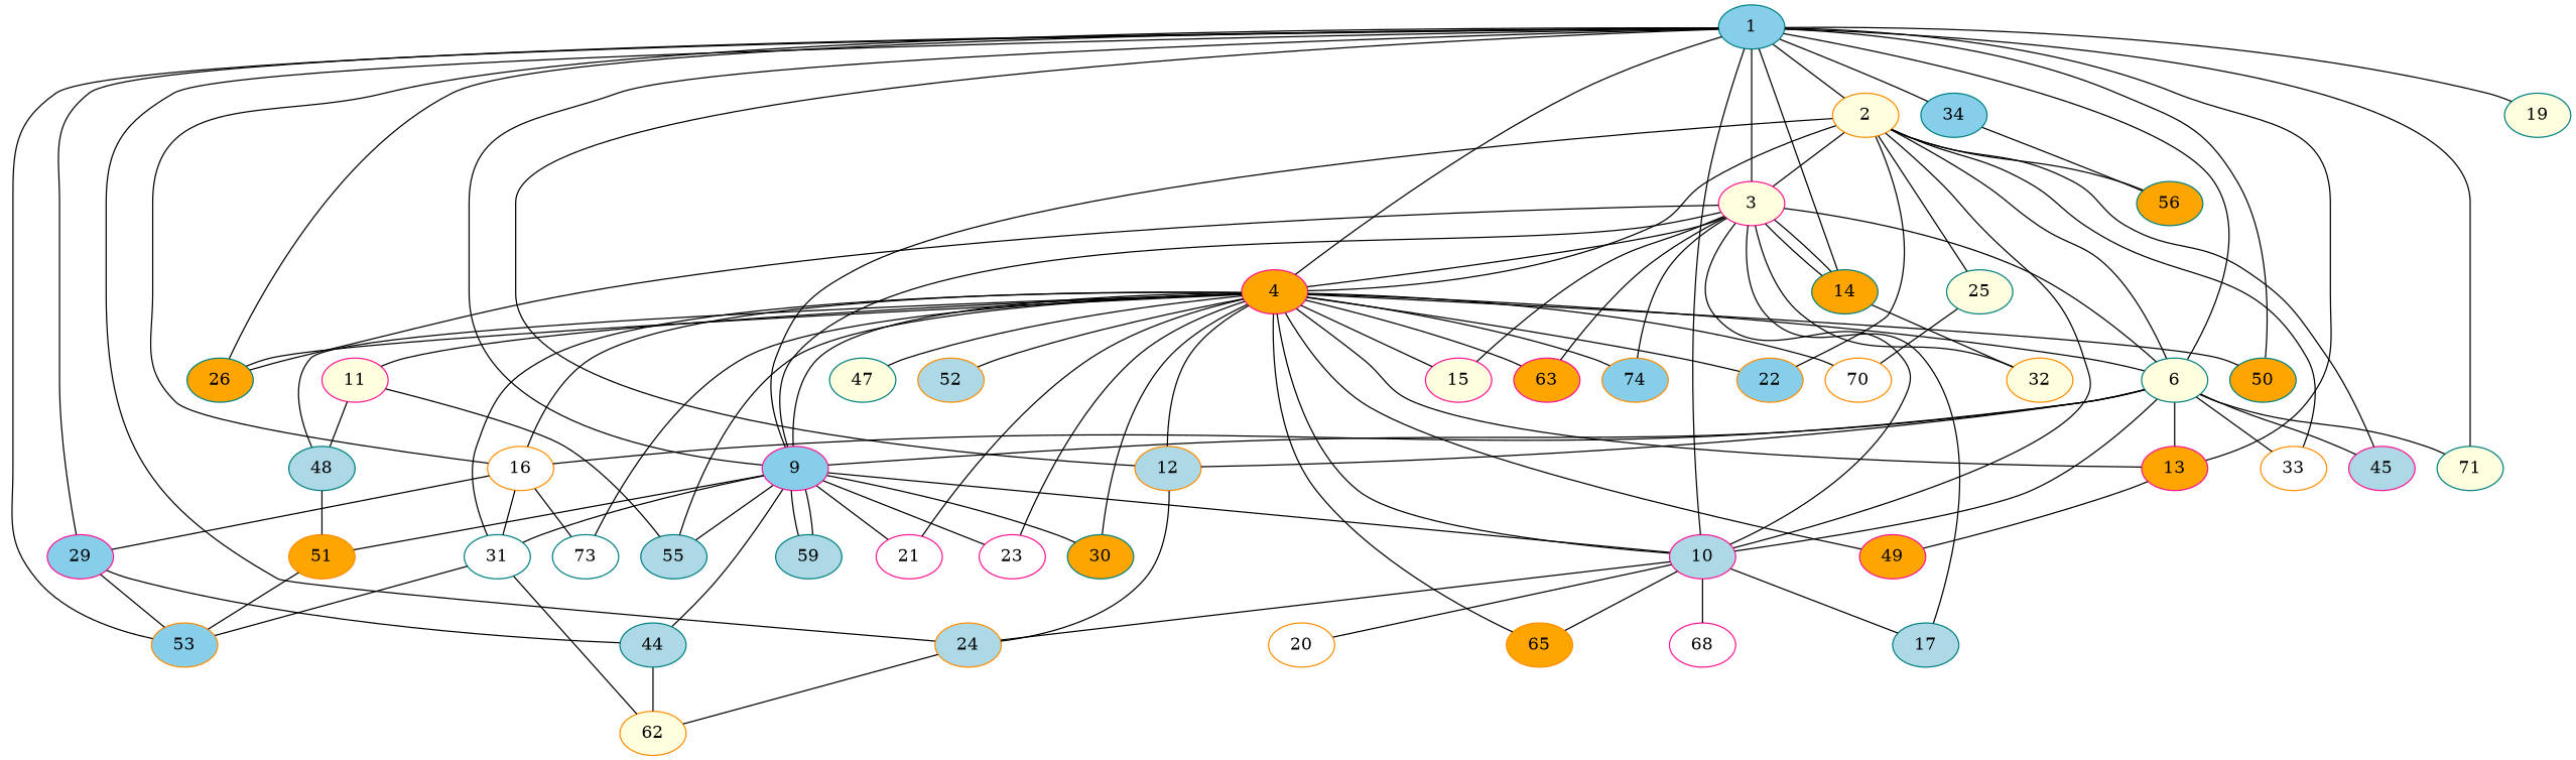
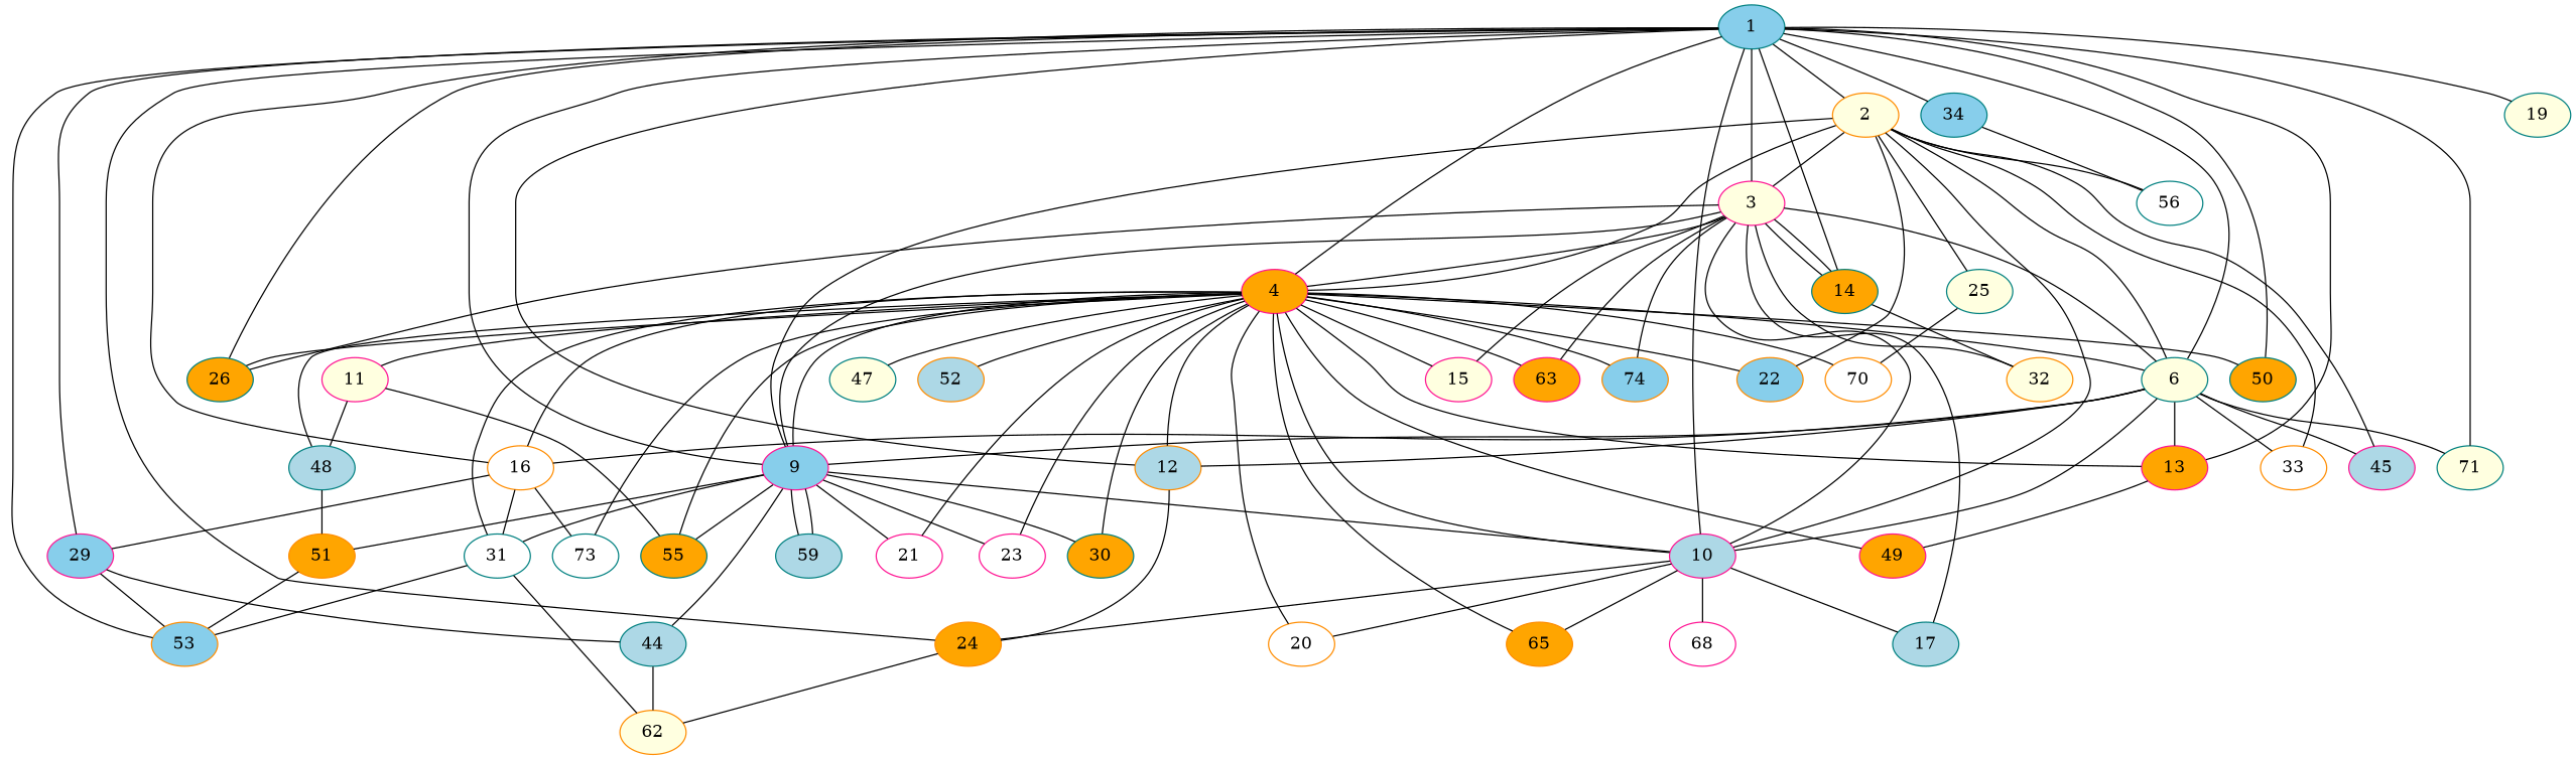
  graph {
    node [color=teal fillcolor=lightyellow style=filled]
    1 [fillcolor=skyblue super="+7"]
    2 [color=darkorange super="+8"]
    3 [color=deeppink super="+38"]
    4 [color=deeppink fillcolor=orange super="+5"]
    6 [super="+18"]
    9 [color=deeppink fillcolor=skyblue super="+40"]
    10 [color=deeppink fillcolor=lightblue super="+54"]
    12 [color=darkorange fillcolor=lightblue super="+41"]
    13 [color=deeppink fillcolor=orange super="+27"]
    14 [fillcolor=orange super="+58"]
    16 [color=darkorange fillcolor=white super="+28"]
    19
-   24 [color=darkorange fillcolor=lightblue super="+37"]
+   24 [color=darkorange fillcolor=orange super="+37"]
    26 [fillcolor=orange super="+35"]
    29 [color=deeppink fillcolor=skyblue super="+60"]
    34 [fillcolor=skyblue]
    50 [fillcolor=orange]
    53 [color=darkorange fillcolor=skyblue]
    71
    22 [color=darkorange fillcolor=skyblue]
    25
    33 [color=darkorange fillcolor=white super="+61"]
    45 [color=deeppink fillcolor=lightblue]
-   56 [fillcolor=orange]
+   56 [fillcolor=white]
    15 [color=deeppink]
    17 [fillcolor=lightblue]
    32 [color=darkorange]
    63 [color=deeppink fillcolor=orange]
    74 [color=darkorange fillcolor=skyblue]
    11 [color=deeppink super="+43"]
    20 [color=darkorange fillcolor=white]
    21 [color=deeppink fillcolor=white]
    23 [color=deeppink fillcolor=white super="+66"]
    30 [fillcolor=orange super="+46"]
    31 [fillcolor=white super="+42"]
    47
    48 [fillcolor=lightblue]
    49 [color=deeppink fillcolor=orange]
    52 [color=darkorange fillcolor=lightblue]
-   55 [fillcolor=lightblue super="+64"]
+   55 [fillcolor=orange super="+64"]
    65 [color=darkorange fillcolor=orange]
    70 [color=darkorange fillcolor=white]
    73 [fillcolor=white]
    44 [fillcolor=lightblue]
    51 [color=darkorange fillcolor=orange super="+69"]
    59 [fillcolor=lightblue]
    68 [color=deeppink fillcolor=white]
    62 [color=darkorange super="+72"]
    1 -- 2 [weight=4]
    1 -- 3 [weight=2]
    1 -- 4 [weight=4]
    1 -- 6 [weight=3]
    1 -- 9 [weight=2]
    1 -- 10 [weight=3]
    1 -- 12
    1 -- 13
    1 -- 14
    1 -- 16
    1 -- 19 [weight=2]
    1 -- 24
    1 -- 26
    1 -- 29
    1 -- 34 [weight=2]
    1 -- 50
    1 -- 53
    1 -- 71
    2 -- 3 [weight=3]
    2 -- 4 [weight=4]
    2 -- 6 [weight=2]
    2 -- 9 [weight=2]
    2 -- 10 [weight=2]
    2 -- 22
    2 -- 25
    2 -- 33 [weight=2]
    2 -- 45
    2 -- 56
    3 -- 4 [weight=2]
    3 -- 6
    3 -- 9
    3 -- 10
    3 -- 14
    3 -- 14
    3 -- 26
    3 -- 15
    3 -- 17
    3 -- 32
    3 -- 63
    3 -- 74
    4 -- 6 [weight=2]
    4 -- 9 [weight=3]
    4 -- 10 [weight=2]
    4 -- 12
    4 -- 13
    4 -- 16
    4 -- 26
    4 -- 50
    4 -- 22
    4 -- 15
    4 -- 63
    4 -- 74
    4 -- 11 [weight=2]
+   4 -- 20
    4 -- 21
    4 -- 23 [weight=2]
    4 -- 30 [weight=2]
    4 -- 31
    4 -- 47
    4 -- 48
    4 -- 49
    4 -- 52 [weight=2]
    4 -- 55
    4 -- 65
    4 -- 70
    4 -- 73
    6 -- 9
    6 -- 10
    6 -- 12
    6 -- 13
    6 -- 16
    6 -- 71
    6 -- 33
    6 -- 45
    9 -- 10
    9 -- 21
    9 -- 23
    9 -- 30
    9 -- 31
    9 -- 55
    9 -- 44
    9 -- 51
    9 -- 59
    9 -- 59
    10 -- 24
    10 -- 17
    10 -- 20
    10 -- 65
    10 -- 68 [weight=2]
    12 -- 24
    13 -- 49
    14 -- 32
    16 -- 29
    16 -- 31
    16 -- 73
    24 -- 62
    29 -- 53
    29 -- 44
    34 -- 56
    25 -- 70
    11 -- 48
    11 -- 55
    31 -- 53
    31 -- 62
    48 -- 51
    44 -- 62
    51 -- 53
  }
